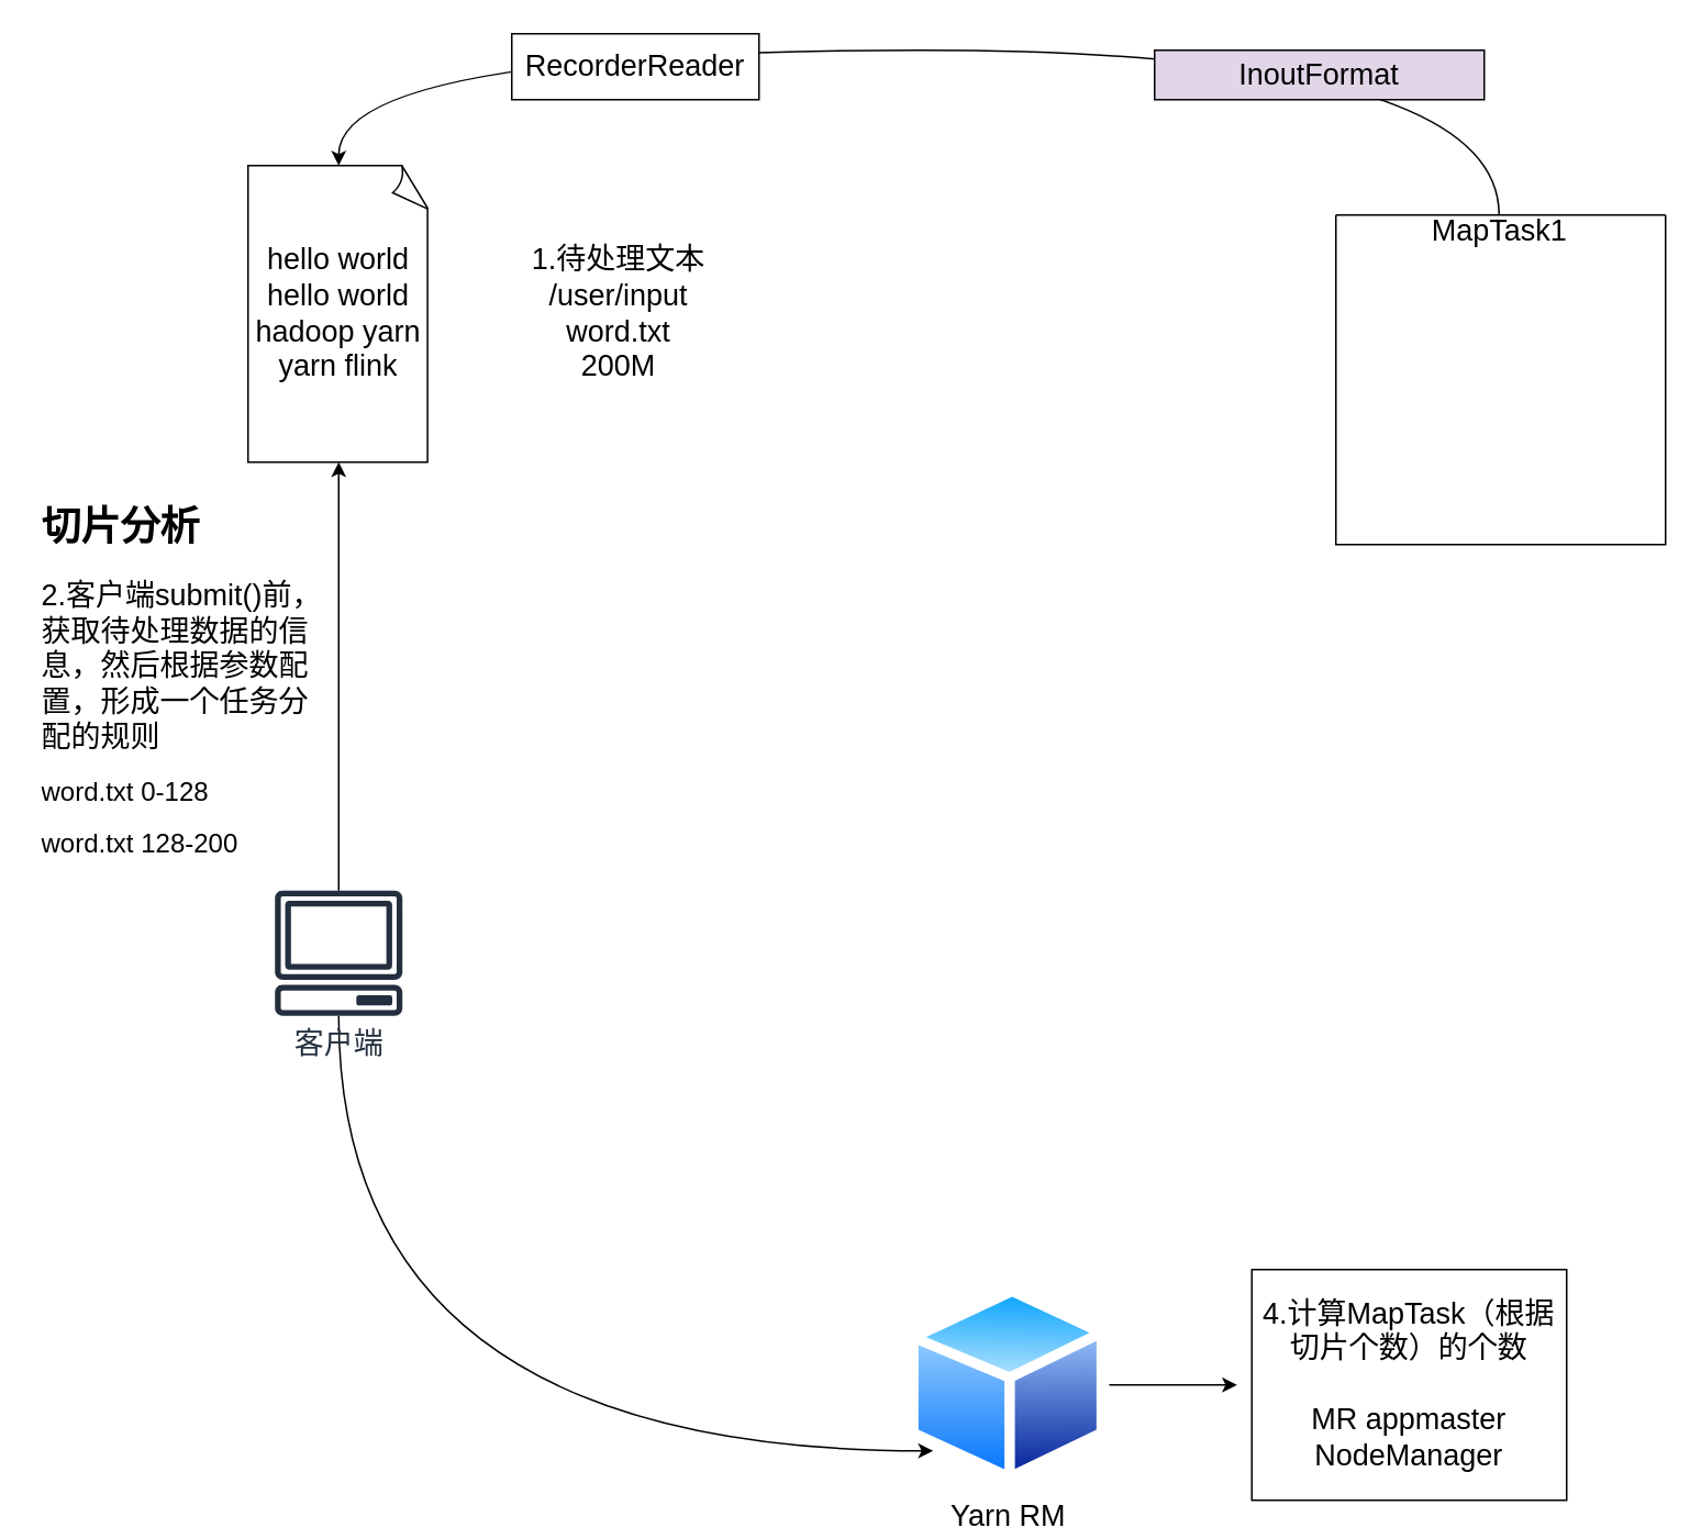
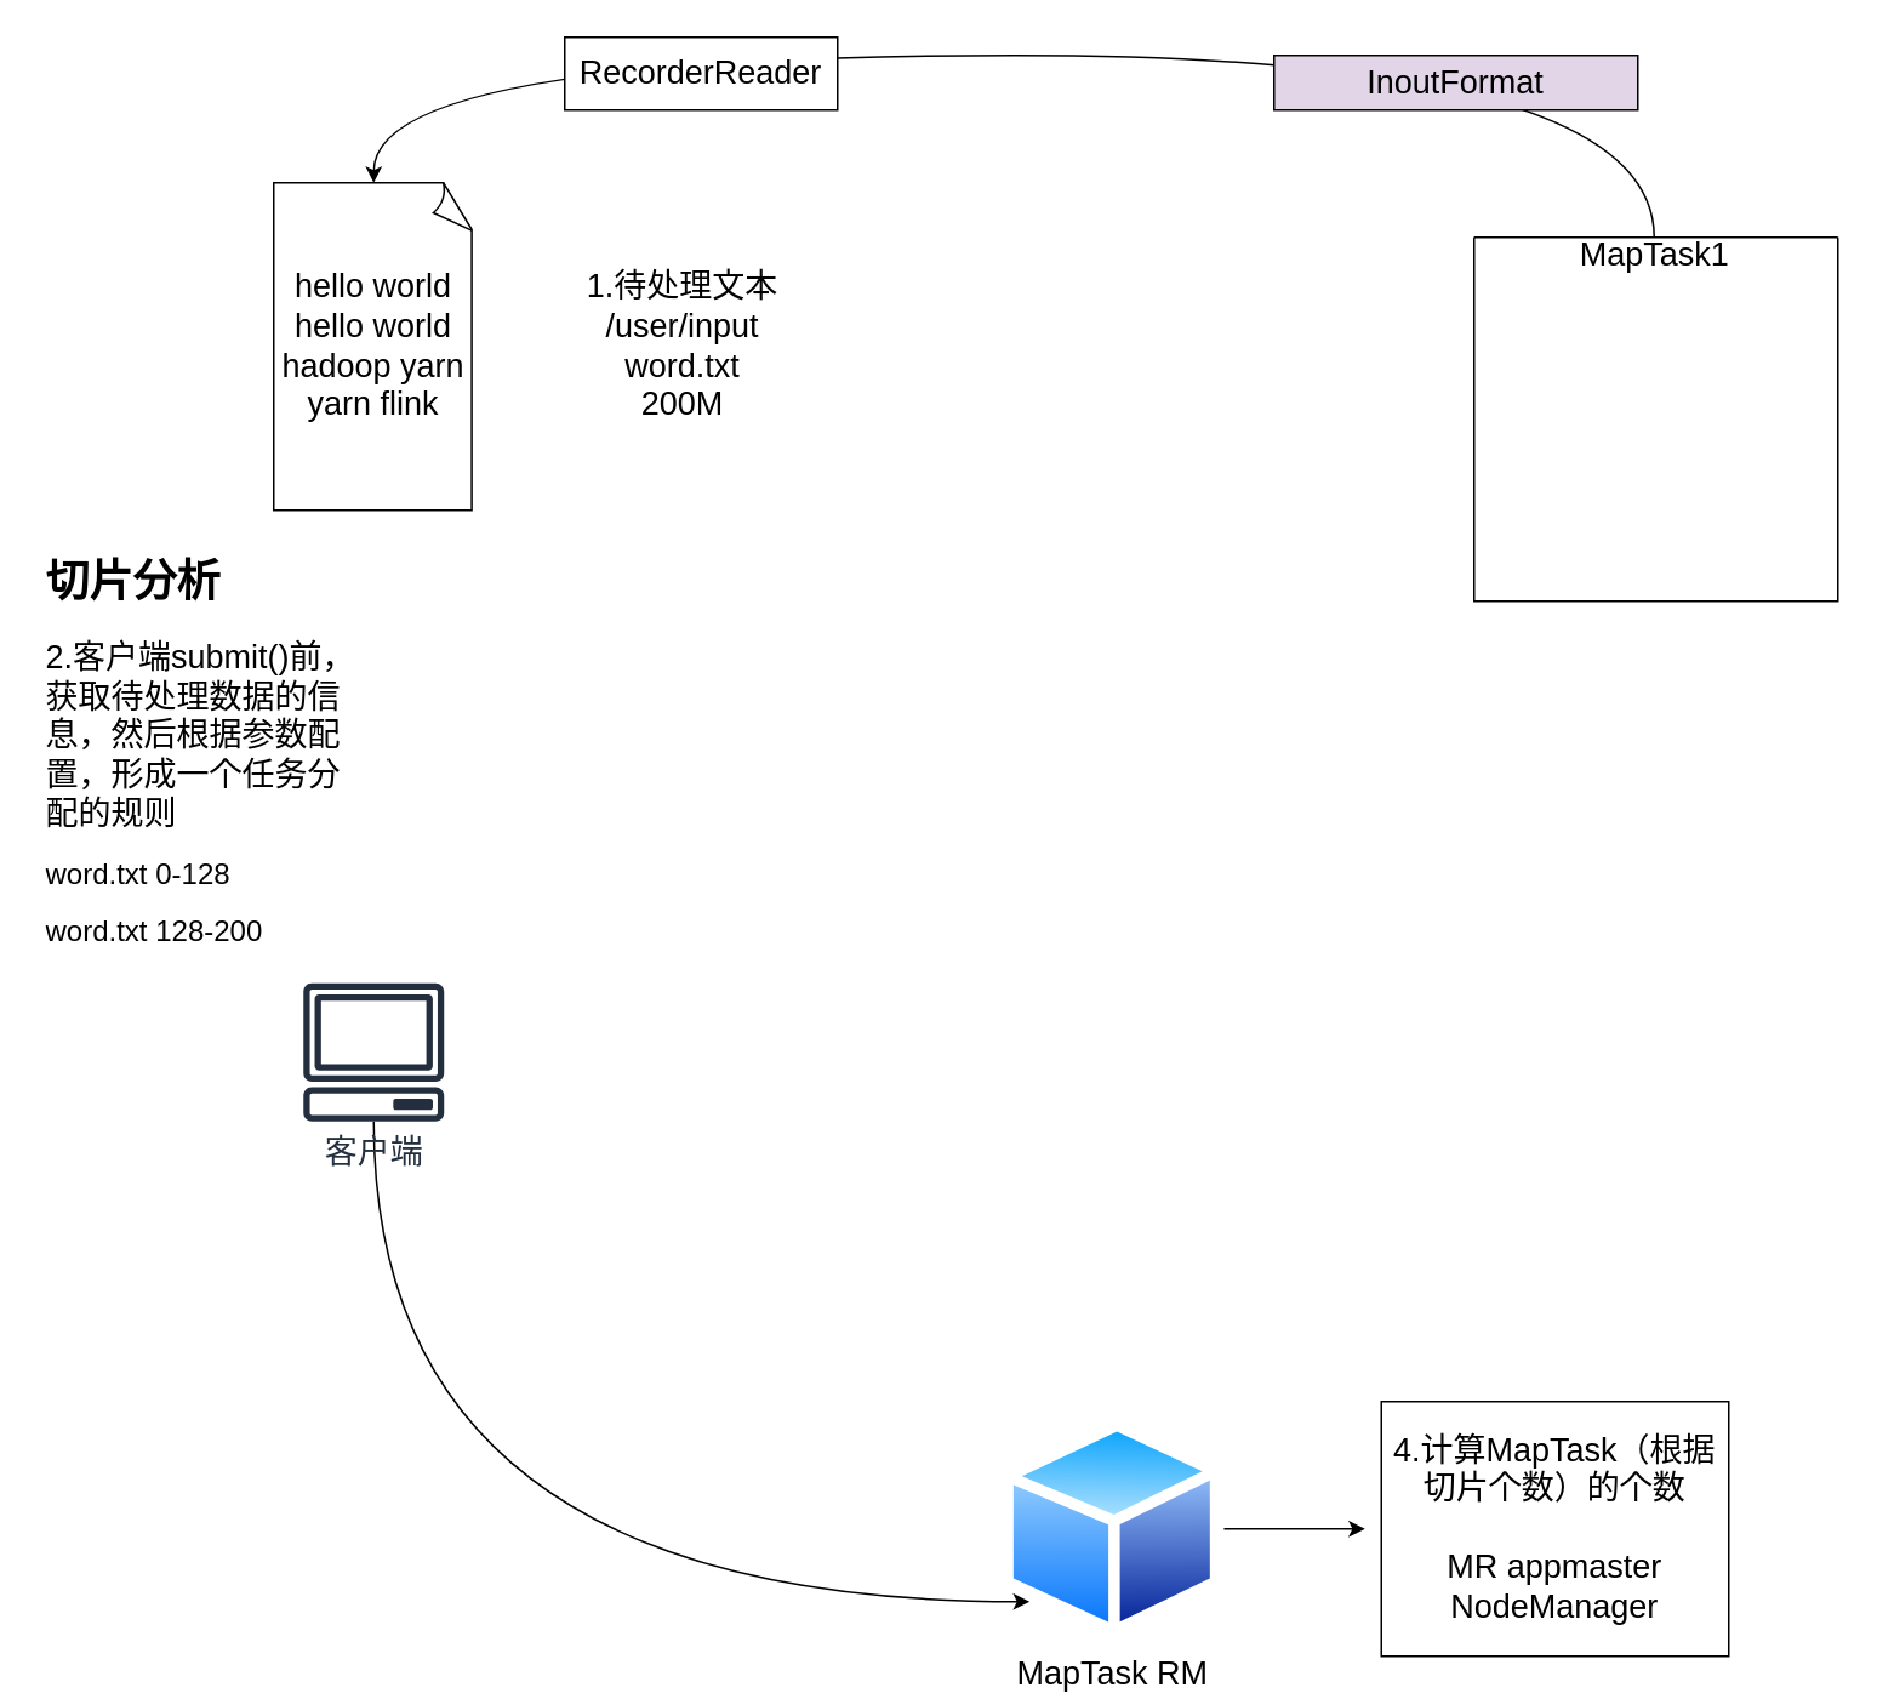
  <mxCell id="0" />
  <mxCell id="1" parent="0" />
  <mxCell id="2" value="&lt;font style=&quot;font-size: 18px&quot;&gt;hello world&lt;br&gt;hello world&lt;br&gt;hadoop yarn&lt;br&gt;yarn flink&lt;/font&gt;" style="whiteSpace=wrap;html=1;shape=mxgraph.basic.document" vertex="1" parent="1"><mxGeometry x="150" y="100" width="110" height="180" as="geometry" /></mxCell>
  <mxCell id="3" value="&lt;font style=&quot;font-size: 18px&quot;&gt;1.待处理文本&lt;br&gt;/user/input&lt;br&gt;word.txt&lt;br&gt;200M&lt;br&gt;&lt;/font&gt;" style="text;html=1;strokeColor=none;fillColor=none;align=center;verticalAlign=middle;whiteSpace=wrap;rounded=0;" vertex="1" parent="1"><mxGeometry x="320" y="180" width="110" height="20" as="geometry" /></mxCell>
- <mxCell id="4" style="edgeStyle=orthogonalEdgeStyle;rounded=0;orthogonalLoop=1;jettySize=auto;html=1;entryX=0.5;entryY=1;entryDx=0;entryDy=0;entryPerimeter=0;" edge="1" parent="1" source="6" target="2"><mxGeometry relative="1" as="geometry" /></mxCell>
  <mxCell id="5" style="edgeStyle=orthogonalEdgeStyle;rounded=0;orthogonalLoop=1;jettySize=auto;html=1;curved=1;" edge="1" parent="1" source="6" target="9"><mxGeometry relative="1" as="geometry"><Array as="points"><mxPoint x="205" y="880" /></Array></mxGeometry></mxCell>
  <mxCell id="6" value="&lt;font style=&quot;font-size: 18px&quot;&gt;客户端&lt;/font&gt;" style="outlineConnect=0;fontColor=#232F3E;gradientColor=none;fillColor=#232F3E;strokeColor=none;dashed=0;verticalLabelPosition=bottom;verticalAlign=top;align=center;html=1;fontSize=12;fontStyle=0;aspect=fixed;pointerEvents=1;shape=mxgraph.aws4.client;" vertex="1" parent="1"><mxGeometry x="166" y="540" width="78" height="76" as="geometry" /></mxCell>
  <mxCell id="7" value="&lt;h1&gt;切片分析&lt;/h1&gt;&lt;p&gt;&lt;font style=&quot;font-size: 18px&quot;&gt;2.客户端submit()前，获取待处理数据的信息，然后根据参数配置，形成一个任务分配的规则&lt;/font&gt;&lt;/p&gt;&lt;p&gt;&lt;font size=&quot;3&quot;&gt;word.txt 0-128&lt;/font&gt;&lt;/p&gt;&lt;p&gt;&lt;font size=&quot;3&quot;&gt;word.txt 128-200&lt;/font&gt;&lt;/p&gt;" style="text;html=1;strokeColor=none;fillColor=none;spacing=5;spacingTop=-20;whiteSpace=wrap;overflow=hidden;rounded=0;" vertex="1" parent="1"><mxGeometry x="20" y="300" width="180" height="230" as="geometry" /></mxCell>
  <mxCell id="8" style="edgeStyle=orthogonalEdgeStyle;curved=1;rounded=0;orthogonalLoop=1;jettySize=auto;html=1;" edge="1" parent="1" source="9"><mxGeometry relative="1" as="geometry"><mxPoint x="750" y="840" as="targetPoint" /></mxGeometry></mxCell>
- <mxCell id="9" value="&lt;font style=&quot;font-size: 18px&quot;&gt;Yarn RM&lt;/font&gt;" style="aspect=fixed;perimeter=ellipsePerimeter;html=1;align=center;shadow=0;dashed=0;spacingTop=3;image;image=img/lib/active_directory/generic_node.svg;" vertex="1" parent="1"><mxGeometry x="550" y="780" width="122.45" height="120" as="geometry" /></mxCell>
+ <mxCell id="9" value="&lt;font style=&quot;font-size: 18px&quot;&gt;MapTask RM&lt;/font&gt;" style="aspect=fixed;perimeter=ellipsePerimeter;html=1;align=center;shadow=0;dashed=0;spacingTop=3;image;image=img/lib/active_directory/generic_node.svg;" vertex="1" parent="1"><mxGeometry x="550" y="780" width="122.45" height="120" as="geometry" /></mxCell>
  <mxCell id="10" value="&lt;font style=&quot;font-size: 18px&quot;&gt;4.计算MapTask（根据切片个数）的个数&lt;br&gt;&lt;br&gt;MR appmaster&lt;br&gt;NodeManager&lt;br&gt;&lt;/font&gt;" style="rounded=0;whiteSpace=wrap;html=1;" vertex="1" parent="1"><mxGeometry x="759" y="770" width="191" height="140" as="geometry" /></mxCell>
  <mxCell id="11" value="" style="swimlane;startSize=0;" vertex="1" parent="1"><mxGeometry x="810" y="130" width="200" height="200" as="geometry"><mxRectangle x="-2870" y="400" width="50" height="40" as="alternateBounds" /></mxGeometry></mxCell>
  <mxCell id="12" value="&lt;font style=&quot;font-size: 18px&quot;&gt;MapTask1&lt;/font&gt;" style="text;html=1;align=center;verticalAlign=middle;resizable=0;points=[];autosize=1;strokeColor=none;" vertex="1" parent="11"><mxGeometry x="49" width="100" height="20" as="geometry" /></mxCell>
  <mxCell id="13" style="edgeStyle=orthogonalEdgeStyle;curved=1;rounded=0;orthogonalLoop=1;jettySize=auto;html=1;entryX=0.5;entryY=0;entryDx=0;entryDy=0;entryPerimeter=0;" edge="1" parent="1" source="12" target="2"><mxGeometry relative="1" as="geometry"><Array as="points"><mxPoint x="909" y="30" /><mxPoint x="205" y="30" /></Array></mxGeometry></mxCell>
  <mxCell id="14" value="&lt;font style=&quot;font-size: 18px&quot;&gt;InoutFormat&lt;/font&gt;" style="rounded=0;whiteSpace=wrap;html=1;fillColor=#e1d5e7;" vertex="1" parent="1"><mxGeometry x="700" y="30" width="200" height="30" as="geometry" /></mxCell>
  <mxCell id="15" value="&lt;font style=&quot;font-size: 18px&quot;&gt;RecorderReader&lt;/font&gt;" style="rounded=0;whiteSpace=wrap;html=1;" vertex="1" parent="1"><mxGeometry x="310" y="20" width="150" height="40" as="geometry" /></mxCell>
